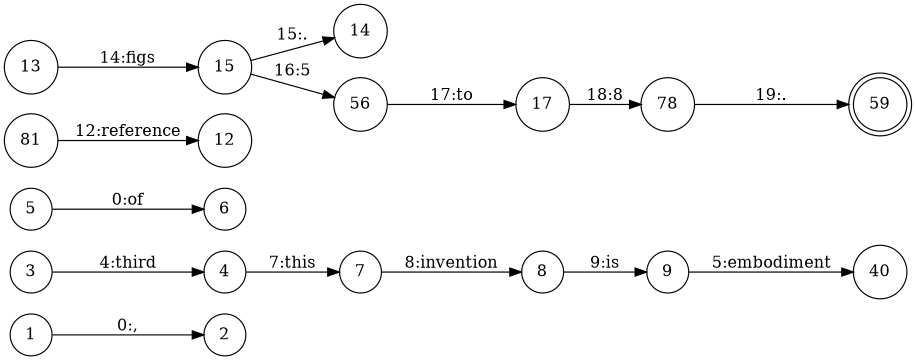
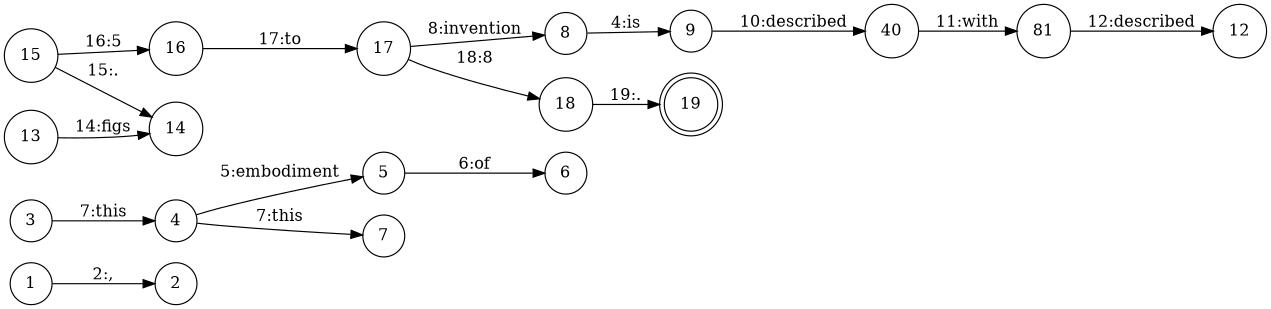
  digraph {
    nodesep=0.25
    rankdir=LR
    ranksep=0.4
    node [fontsize=14 shape=circle style=solid]
    edge [fontsize=14]
    n1 [label=1]
    n2 [label=2]
    n3 [label=3]
    n4 [label=4]
    n5 [label=5]
    n6 [label=7]
    n7 [label=6]
    n8 [label=8]
    n9 [label=9]
    n10 [label=40]
    n11 [label=81]
    n12 [label=12]
    n13 [label=13]
    n14 [label=14]
    n15 [label=15]
-   n16 [label=56]
+   n16 [label=16]
    n17 [label=17]
-   n18 [label=78]
-   n19 [label=59 shape=doublecircle]
-   n1 -> n2 [label="0:,"]
-   n3 -> n4 [label="4:third"]
+   n18 [label=18]
+   n19 [label=19 shape=doublecircle]
+   n1 -> n2 [label="2:,"]
+   n3 -> n4 [label="7:this"]
+   n4 -> n5 [label="5:embodiment"]
    n4 -> n6 [label="7:this"]
-   n5 -> n7 [label="0:of"]
-   n6 -> n8 [label="8:invention"]
-   n8 -> n9 [label="9:is"]
-   n9 -> n10 [label="5:embodiment"]
-   n11 -> n12 [label="12:reference"]
-   n13 -> n15 [label="14:figs"]
+   n5 -> n7 [label="6:of"]
+   n17 -> n8 [label="8:invention"]
+   n8 -> n9 [label="4:is"]
+   n9 -> n10 [label="10:described"]
+   n10 -> n11 [label="11:with"]
+   n11 -> n12 [label="12:described"]
+   n13 -> n14 [label="14:figs"]
    n15 -> n14 [label="15:."]
    n15 -> n16 [label="16:5"]
    n16 -> n17 [label="17:to"]
    n17 -> n18 [label="18:8"]
    n18 -> n19 [label="19:."]
  }
